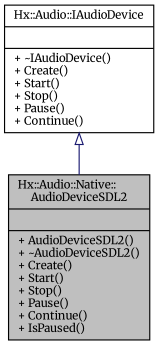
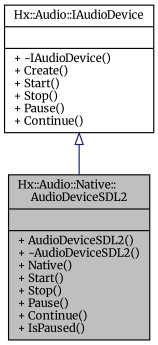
  digraph {
    fontname=Merriweather
    node [color=black fontname=Merriweather fontsize=10 shape=record style=filled]
-   n1 [fillcolor=grey75 fontcolor=black height=0.2 label="{Hx::Audio::Native::\lAudioDeviceSDL2\n||+ AudioDeviceSDL2()\l+ ~AudioDeviceSDL2()\l+ Create()\l+ Start()\l+ Stop()\l+ Pause()\l+ Continue()\l+ IsPaused()\l}" width=0.4]
+   n1 [fillcolor=grey75 fontcolor=black height=0.2 label="{Hx::Audio::Native::\lAudioDeviceSDL2\n||+ AudioDeviceSDL2()\l+ ~AudioDeviceSDL2()\l+ Native()\l+ Start()\l+ Stop()\l+ Pause()\l+ Continue()\l+ IsPaused()\l}" width=0.4]
    n2 [fillcolor=white height=0.2 label="{Hx::Audio::IAudioDevice\n||+ ~IAudioDevice()\l+ Create()\l+ Start()\l+ Stop()\l+ Pause()\l+ Continue()\l}" width=0.4]
    n2 -> n1 [arrowtail=onormal color=midnightblue dir=back fontname=Merriweather fontsize=10 labelfontname=Helvetica labelfontsize=10 style=solid]
  }
